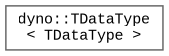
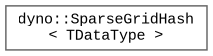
  digraph {
    rankdir=TB
    fontname="Liberation Mono"
-   n1 [color=grey40 fillcolor=white fontname="Liberation Mono" fontsize=10 height=0.2 label="dyno::TDataType\l\< TDataType \>" shape=box style=filled width=0.4]
+   n1 [color=grey40 fillcolor=white fontname="Liberation Mono" fontsize=10 height=0.2 label="dyno::SparseGridHash\l\< TDataType \>" shape=box style=filled width=0.4]
  }
